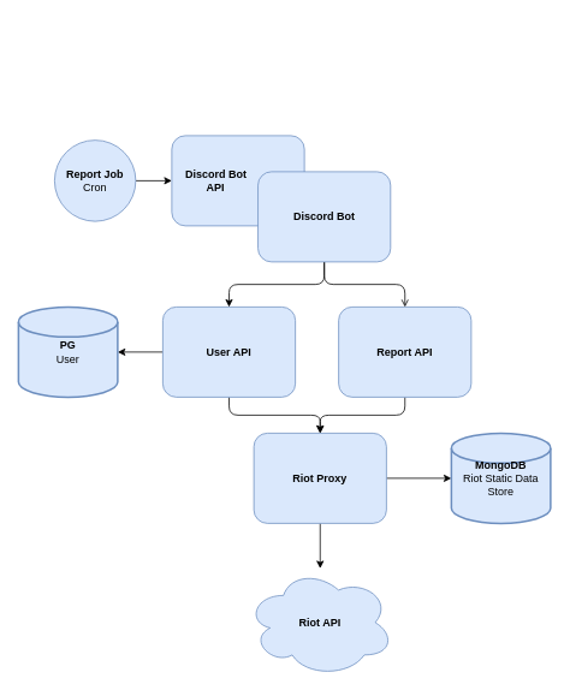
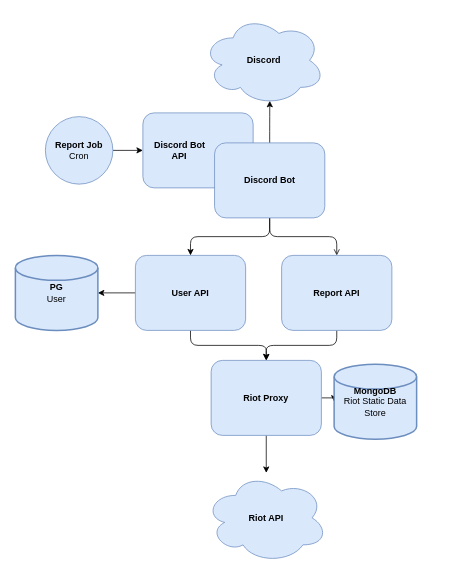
  <mxCell id="0" />
  <mxCell id="1" parent="0" />
  <mxCell id="2" value="&lt;div style=&quot;&quot;&gt;&lt;b style=&quot;background-color: initial;&quot;&gt;&lt;br&gt;&lt;/b&gt;&lt;/div&gt;&lt;div style=&quot;&quot;&gt;&lt;b style=&quot;background-color: initial;&quot;&gt;&lt;br&gt;&lt;/b&gt;&lt;/div&gt;&lt;div style=&quot;&quot;&gt;&lt;b style=&quot;background-color: initial;&quot;&gt;&amp;nbsp; &amp;nbsp; Discord Bot&amp;nbsp;&lt;/b&gt;&lt;/div&gt;&lt;div style=&quot;&quot;&gt;&lt;b style=&quot;background-color: initial;&quot;&gt;&amp;nbsp; &amp;nbsp; &amp;nbsp; &amp;nbsp; &amp;nbsp; &amp;nbsp;API&lt;/b&gt;&lt;/div&gt;&lt;b&gt;&lt;br&gt;&lt;br&gt;&lt;/b&gt;" style="rounded=1;whiteSpace=wrap;html=1;fillColor=#dae8fc;strokeColor=#6c8ebf;align=left;" vertex="1" parent="1"><mxGeometry x="190" y="150" width="147" height="100" as="geometry" /></mxCell>
  <mxCell id="3" value="" style="shape=image;verticalLabelPosition=bottom;labelBackgroundColor=default;verticalAlign=top;aspect=fixed;imageAspect=0;image=https://d33wubrfki0l68.cloudfront.net/e937e774cbbe23635999615ad5d7732decad182a/26072/logo-small.ede75a6b.svg;" vertex="1" parent="1"><mxGeometry x="295.57" y="150" width="41.43" height="40" as="geometry" /></mxCell>
  <mxCell id="4" style="edgeStyle=orthogonalEdgeStyle;rounded=0;orthogonalLoop=1;jettySize=auto;html=1;exitX=0;exitY=0.5;exitDx=0;exitDy=0;entryX=1;entryY=0.5;entryDx=0;entryDy=0;entryPerimeter=0;" edge="1" parent="1" source="6" target="17"><mxGeometry relative="1" as="geometry" /></mxCell>
  <mxCell id="5" style="edgeStyle=orthogonalEdgeStyle;rounded=1;orthogonalLoop=1;jettySize=auto;html=1;exitX=0.5;exitY=1;exitDx=0;exitDy=0;" edge="1" parent="1" source="6" target="10"><mxGeometry relative="1" as="geometry" /></mxCell>
  <mxCell id="6" value="&lt;b&gt;User API&lt;/b&gt;" style="rounded=1;whiteSpace=wrap;html=1;fillColor=#dae8fc;strokeColor=#6c8ebf;" vertex="1" parent="1"><mxGeometry x="180" y="340" width="147" height="100" as="geometry" /></mxCell>
  <mxCell id="7" value="" style="shape=image;verticalLabelPosition=bottom;labelBackgroundColor=default;verticalAlign=top;aspect=fixed;imageAspect=0;image=https://d33wubrfki0l68.cloudfront.net/e937e774cbbe23635999615ad5d7732decad182a/26072/logo-small.ede75a6b.svg;" vertex="1" parent="1"><mxGeometry x="285.57" y="340" width="41.43" height="40" as="geometry" /></mxCell>
  <mxCell id="8" style="edgeStyle=orthogonalEdgeStyle;rounded=0;orthogonalLoop=1;jettySize=auto;html=1;exitX=0.5;exitY=1;exitDx=0;exitDy=0;" edge="1" parent="1" source="10" target="12"><mxGeometry relative="1" as="geometry" /></mxCell>
  <mxCell id="9" style="edgeStyle=orthogonalEdgeStyle;rounded=0;orthogonalLoop=1;jettySize=auto;html=1;exitX=1;exitY=0.5;exitDx=0;exitDy=0;entryX=0;entryY=0.5;entryDx=0;entryDy=0;entryPerimeter=0;" edge="1" parent="1" source="10" target="13"><mxGeometry relative="1" as="geometry" /></mxCell>
  <mxCell id="10" value="&lt;b&gt;Riot Proxy&lt;/b&gt;" style="rounded=1;whiteSpace=wrap;html=1;fillColor=#dae8fc;strokeColor=#6c8ebf;" vertex="1" parent="1"><mxGeometry x="281" y="480" width="147" height="100" as="geometry" /></mxCell>
  <mxCell id="11" value="" style="shape=image;verticalLabelPosition=bottom;labelBackgroundColor=default;verticalAlign=top;aspect=fixed;imageAspect=0;image=https://d33wubrfki0l68.cloudfront.net/e937e774cbbe23635999615ad5d7732decad182a/26072/logo-small.ede75a6b.svg;" vertex="1" parent="1"><mxGeometry x="386.57" y="480" width="41.43" height="40" as="geometry" /></mxCell>
  <mxCell id="12" value="&lt;b&gt;Riot API&lt;/b&gt;" style="ellipse;shape=cloud;whiteSpace=wrap;html=1;fillColor=#dae8fc;strokeColor=#6c8ebf;" vertex="1" parent="1"><mxGeometry x="273" y="630" width="163" height="120" as="geometry" /></mxCell>
- <mxCell id="13" value="&lt;b&gt;MongoDB&lt;/b&gt;&lt;br&gt;Riot Static Data Store" style="strokeWidth=2;html=1;shape=mxgraph.flowchart.database;whiteSpace=wrap;fillColor=#dae8fc;strokeColor=#6c8ebf;" vertex="1" parent="1"><mxGeometry x="500" y="480" width="110" height="100" as="geometry" /></mxCell>
+ <mxCell id="13" value="&lt;b&gt;MongoDB&lt;/b&gt;&lt;br&gt;Riot Static Data Store" style="strokeWidth=2;html=1;shape=mxgraph.flowchart.database;whiteSpace=wrap;fillColor=#dae8fc;strokeColor=#6c8ebf;" vertex="1" parent="1"><mxGeometry x="445" y="485" width="110" height="100" as="geometry" /></mxCell>
  <mxCell id="14" style="edgeStyle=orthogonalEdgeStyle;rounded=1;orthogonalLoop=1;jettySize=auto;html=1;exitX=0.5;exitY=1;exitDx=0;exitDy=0;entryX=0.5;entryY=0;entryDx=0;entryDy=0;" edge="1" parent="1" source="15" target="10"><mxGeometry relative="1" as="geometry" /></mxCell>
  <mxCell id="15" value="&lt;b&gt;Report API&lt;/b&gt;" style="rounded=1;whiteSpace=wrap;html=1;fillColor=#dae8fc;strokeColor=#6c8ebf;" vertex="1" parent="1"><mxGeometry x="375" y="340" width="147" height="100" as="geometry" /></mxCell>
  <mxCell id="16" value="" style="shape=image;verticalLabelPosition=bottom;labelBackgroundColor=default;verticalAlign=top;aspect=fixed;imageAspect=0;image=https://d33wubrfki0l68.cloudfront.net/e937e774cbbe23635999615ad5d7732decad182a/26072/logo-small.ede75a6b.svg;" vertex="1" parent="1"><mxGeometry x="480.57" y="340" width="41.43" height="40" as="geometry" /></mxCell>
  <mxCell id="17" value="&lt;b&gt;PG&lt;/b&gt;&lt;br&gt;User" style="strokeWidth=2;html=1;shape=mxgraph.flowchart.database;whiteSpace=wrap;fillColor=#dae8fc;strokeColor=#6c8ebf;" vertex="1" parent="1"><mxGeometry x="20" y="340" width="110" height="100" as="geometry" /></mxCell>
  <mxCell id="18" style="edgeStyle=orthogonalEdgeStyle;rounded=1;orthogonalLoop=1;jettySize=auto;html=1;exitX=0.5;exitY=1;exitDx=0;exitDy=0;entryX=0.5;entryY=0;entryDx=0;entryDy=0;" edge="1" parent="1" source="21" target="6"><mxGeometry relative="1" as="geometry" /></mxCell>
  <mxCell id="19" style="edgeStyle=orthogonalEdgeStyle;rounded=1;orthogonalLoop=1;jettySize=auto;html=1;exitX=0.5;exitY=1;exitDx=0;exitDy=0;entryX=0.5;entryY=0;entryDx=0;entryDy=0;endArrow=open;" edge="1" parent="1" source="21" target="15"><mxGeometry relative="1" as="geometry" /></mxCell>
+ <mxCell id="20" style="edgeStyle=orthogonalEdgeStyle;rounded=1;orthogonalLoop=1;jettySize=auto;html=1;exitX=0.5;exitY=0;exitDx=0;exitDy=0;entryX=0.55;entryY=0.95;entryDx=0;entryDy=0;entryPerimeter=0;" edge="1" parent="1" source="21" target="23"><mxGeometry relative="1" as="geometry" /></mxCell>
  <mxCell id="21" value="&lt;b&gt;Discord Bot&lt;/b&gt;" style="rounded=1;whiteSpace=wrap;html=1;fillColor=#dae8fc;strokeColor=#6c8ebf;" vertex="1" parent="1"><mxGeometry x="285.57" y="190" width="147" height="100" as="geometry" /></mxCell>
  <mxCell id="22" value="" style="shape=image;verticalLabelPosition=bottom;labelBackgroundColor=default;verticalAlign=top;aspect=fixed;imageAspect=0;image=https://d33wubrfki0l68.cloudfront.net/e937e774cbbe23635999615ad5d7732decad182a/26072/logo-small.ede75a6b.svg;" vertex="1" parent="1"><mxGeometry x="391.14" y="190" width="41.43" height="40" as="geometry" /></mxCell>
+ <mxCell id="23" value="&lt;b&gt;Discord&lt;/b&gt;" style="ellipse;shape=cloud;whiteSpace=wrap;html=1;fillColor=#dae8fc;strokeColor=#6c8ebf;" vertex="1" parent="1"><mxGeometry x="269.57" y="20" width="163" height="120" as="geometry" /></mxCell>
  <mxCell id="24" style="edgeStyle=orthogonalEdgeStyle;rounded=1;orthogonalLoop=1;jettySize=auto;html=1;exitX=1;exitY=0.5;exitDx=0;exitDy=0;entryX=0;entryY=0.5;entryDx=0;entryDy=0;" edge="1" parent="1" source="25" target="2"><mxGeometry relative="1" as="geometry" /></mxCell>
  <mxCell id="25" value="&lt;b&gt;Report Job&lt;/b&gt;&lt;br&gt;Cron" style="ellipse;whiteSpace=wrap;html=1;fillColor=#dae8fc;strokeColor=#6c8ebf;" vertex="1" parent="1"><mxGeometry x="60" y="155" width="90" height="90" as="geometry" /></mxCell>
